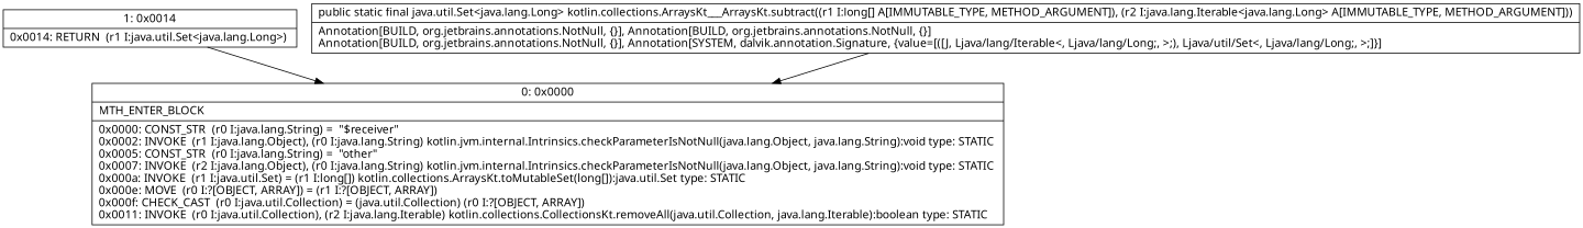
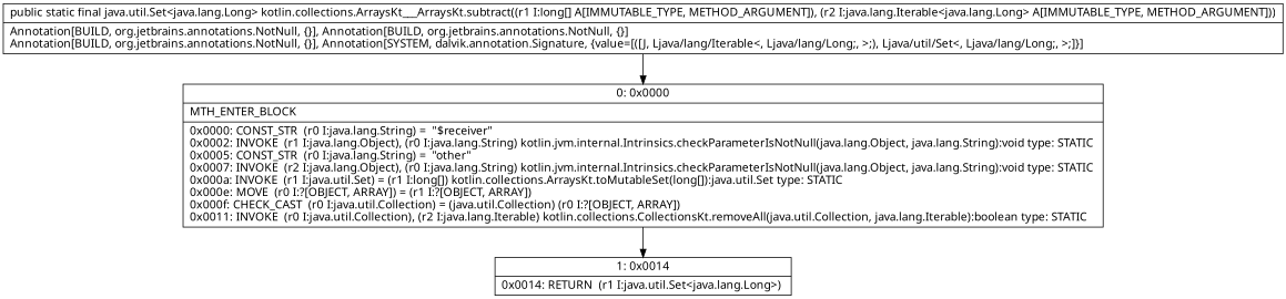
  digraph {
    fontname="Noto Sans"
    node [shape=record fontname="Noto Sans"]
    edge [fontname="Noto Sans"]
    n1 [label="{0\:\ 0x0000|MTH_ENTER_BLOCK\l|0x0000: CONST_STR  (r0 I:java.lang.String) =  \"$receiver\" \l0x0002: INVOKE  (r1 I:java.lang.Object), (r0 I:java.lang.String) kotlin.jvm.internal.Intrinsics.checkParameterIsNotNull(java.lang.Object, java.lang.String):void type: STATIC \l0x0005: CONST_STR  (r0 I:java.lang.String) =  \"other\" \l0x0007: INVOKE  (r2 I:java.lang.Object), (r0 I:java.lang.String) kotlin.jvm.internal.Intrinsics.checkParameterIsNotNull(java.lang.Object, java.lang.String):void type: STATIC \l0x000a: INVOKE  (r1 I:java.util.Set) = (r1 I:long[]) kotlin.collections.ArraysKt.toMutableSet(long[]):java.util.Set type: STATIC \l0x000e: MOVE  (r0 I:?[OBJECT, ARRAY]) = (r1 I:?[OBJECT, ARRAY]) \l0x000f: CHECK_CAST  (r0 I:java.util.Collection) = (java.util.Collection) (r0 I:?[OBJECT, ARRAY]) \l0x0011: INVOKE  (r0 I:java.util.Collection), (r2 I:java.lang.Iterable) kotlin.collections.CollectionsKt.removeAll(java.util.Collection, java.lang.Iterable):boolean type: STATIC \l}"]
    n2 [label="{1\:\ 0x0014|0x0014: RETURN  (r1 I:java.util.Set\<java.lang.Long\>) \l}"]
    n3 [label="{public static final java.util.Set\<java.lang.Long\> kotlin.collections.ArraysKt___ArraysKt.subtract((r1 I:long[] A[IMMUTABLE_TYPE, METHOD_ARGUMENT]), (r2 I:java.lang.Iterable\<java.lang.Long\> A[IMMUTABLE_TYPE, METHOD_ARGUMENT]))  | Annotation[BUILD, org.jetbrains.annotations.NotNull, \{\}], Annotation[BUILD, org.jetbrains.annotations.NotNull, \{\}]\lAnnotation[BUILD, org.jetbrains.annotations.NotNull, \{\}], Annotation[SYSTEM, dalvik.annotation.Signature, \{value=[([J, Ljava\/lang\/Iterable\<, Ljava\/lang\/Long;, \>;), Ljava\/util\/Set\<, Ljava\/lang\/Long;, \>;]\}]\l}"]
-   n2 -> n1
+   n1 -> n2
    n3 -> n1
  }
